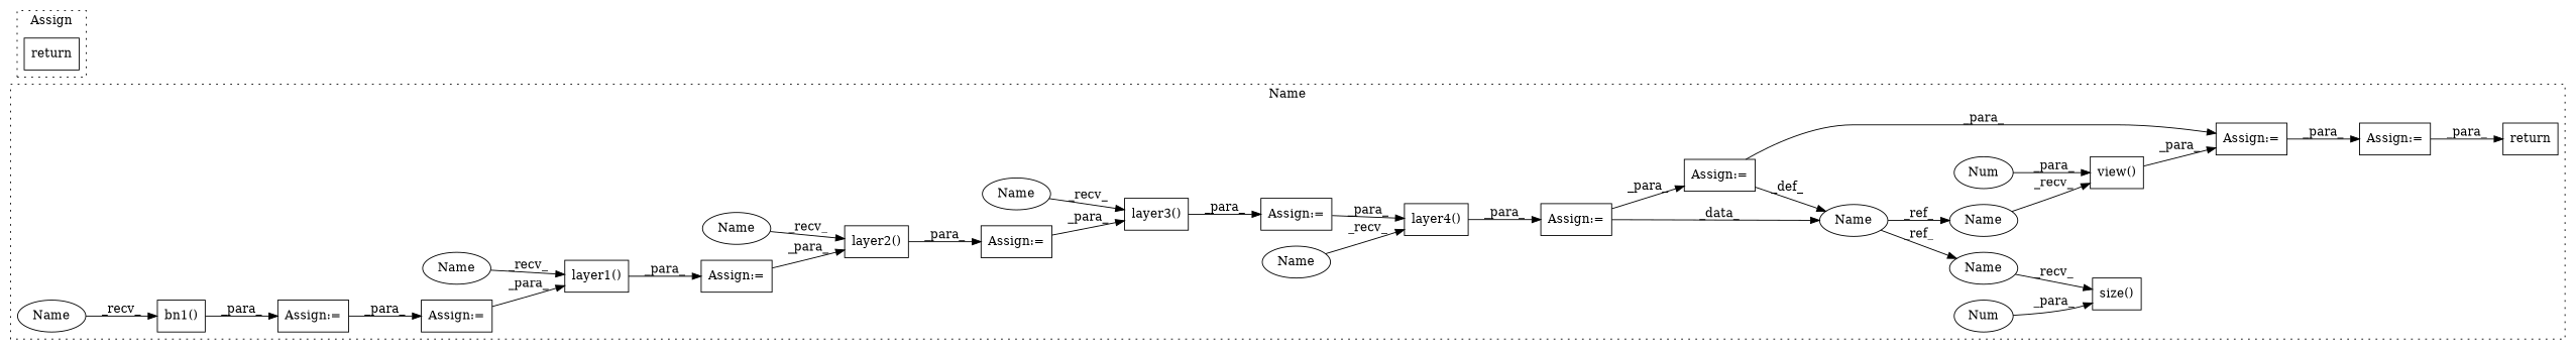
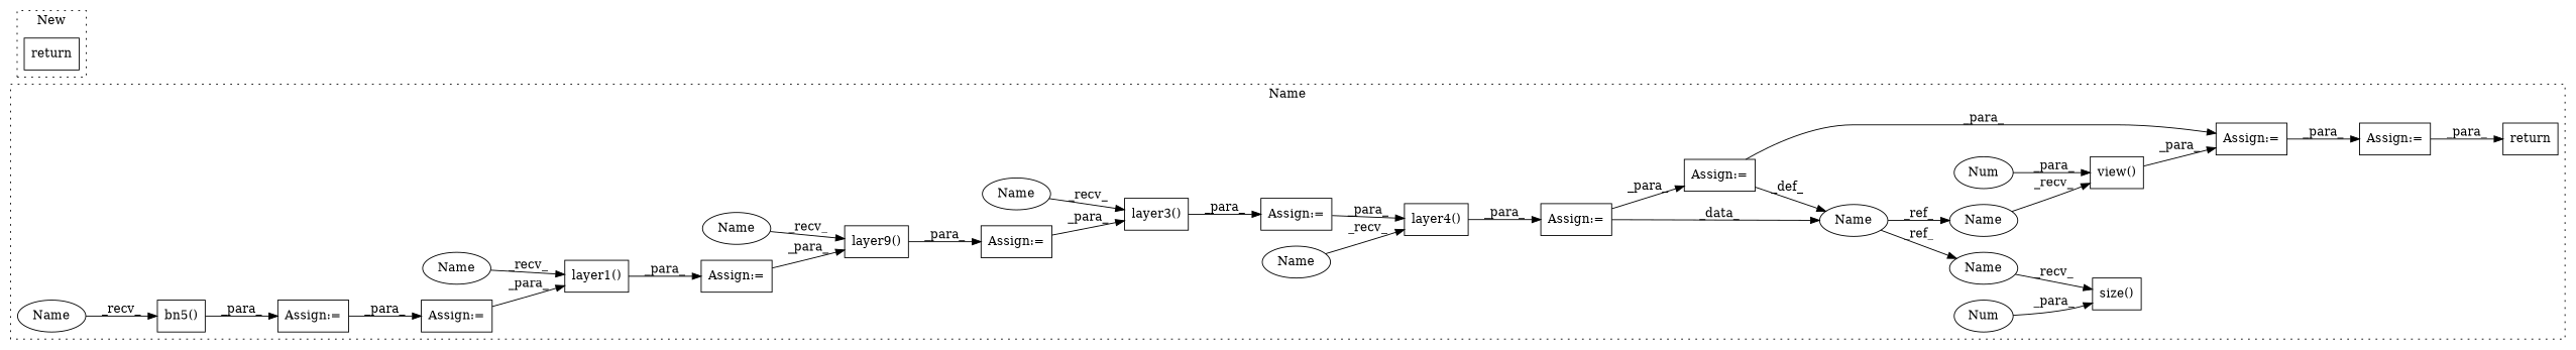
  digraph {
    rankdir=LR
    node [a=68 l=3 shape=box]
    n1 [a=75 l="12,1" label="layer4()" s="4669,4682"]
    n2 [a=75 l="12,1" label="layer1()" s="4588,4601"]
    n3 [a=75 l="7,1" label="view()" s="4725,4745"]
    n4 [a=87 l=1 label=Name s=4693 shape=ellipse]
    n5 [a=75 l="7,1" label="size()" s="4732,4740"]
    n6 [a=76 l=2 label=Num s=4743 shape=ellipse]
    n7 [a=76 l=1 label=Num s=4739 shape=ellipse]
    n8 [a=75 l="12,1" label="layer3()" s="4642,4655"]
-   n9 [a=75 l="12,1" label="layer2()" s="4615,4628"]
+   n9 [a=75 l="12,1" label="layer9()" s="4615,4628"]
    n10 [label="Assign:=" s=4797]
    n11 [label="Assign:=" s=4585]
    n12 [label="Assign:=" s=4694]
    n13 [label="Assign:=" s=4722]
    n14 [label="Assign:=" s=4639]
    n15 [label="Assign:=" s=4559]
    n16 [label="Assign:=" s=4612]
    n17 [label="Assign:=" s=4666]
    n18 [a=93 l=7 label=return s=4819]
-   n19 [a=75 l="9,1" label="bn1()" s="4538,4548"]
+   n19 [a=75 l="9,1" label="bn5()" s="4538,4548"]
    n20 [label="Assign:=" s=4535]
    n21 [a=87 l=1 label=Name s=4725 shape=ellipse]
    n22 [a=87 l=1 label=Name s=4732 shape=ellipse]
    n23 [a=87 l=4 label=Name s=4588 shape=ellipse]
    n24 [a=87 l=4 label=Name s=4615 shape=ellipse]
    n25 [a=87 l=4 label=Name s=4642 shape=ellipse]
    n26 [a=87 l=4 label=Name s=4538 shape=ellipse]
    n27 [a=87 l=4 label=Name s=4669 shape=ellipse]
    n28 [a=93 l=7 label=return s=9208]
    subgraph cluster_1 {
      label=Name
      style=dotted
      n1
      n2
      n3
      n4
      n5
      n6
      n7
      n8
      n9
      n10
      n11
      n12
      n13
      n14
      n15
      n16
      n17
      n18
      n19
      n20
      n21
      n22
      n23
      n24
      n25
      n26
      n27
    }
    subgraph cluster_2 {
-     label=Assign
+     label=New
      style=dotted
      n28
    }
    n1 -> n17 [label=_para_]
    n2 -> n11 [label=_para_]
    n3 -> n13 [label=_para_]
    n4 -> n21 [label=_ref_]
    n4 -> n22 [label=_ref_]
    n6 -> n3 [label=_para_]
    n7 -> n5 [label=_para_]
    n8 -> n14 [label=_para_]
    n9 -> n16 [label=_para_]
    n10 -> n18 [label=_para_]
    n11 -> n9 [label=_para_]
    n12 -> n4 [label=_def_]
    n12 -> n13 [label=_para_]
    n13 -> n10 [label=_para_]
    n14 -> n1 [label=_para_]
    n15 -> n2 [label=_para_]
    n16 -> n8 [label=_para_]
    n17 -> n4 [label=_data_]
    n17 -> n12 [label=_para_]
    n19 -> n20 [label=_para_]
    n20 -> n15 [label=_para_]
    n21 -> n3 [label=_recv_]
    n22 -> n5 [label=_recv_]
    n23 -> n2 [label=_recv_]
    n24 -> n9 [label=_recv_]
    n25 -> n8 [label=_recv_]
    n26 -> n19 [label=_recv_]
    n27 -> n1 [label=_recv_]
  }
